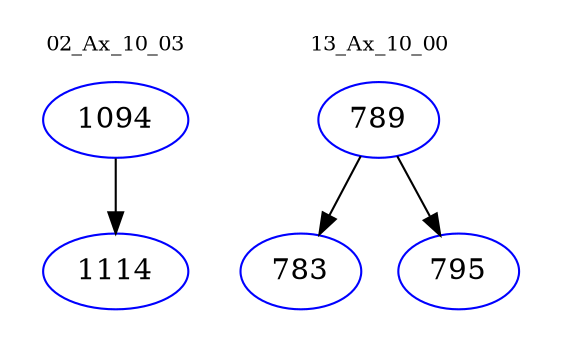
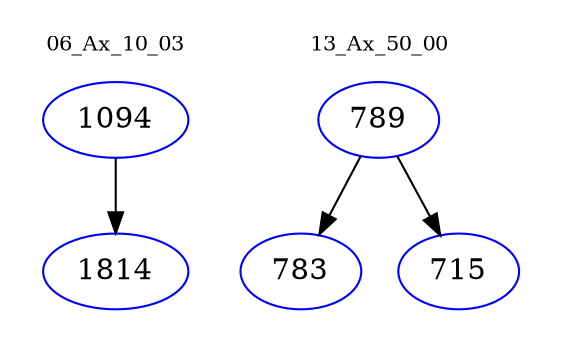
  digraph {
    node [color=blue]
    edge [color=black]
    n1 [label=1094]
-   n2 [label=1114]
+   n2 [label=1814]
    n3 [label=789]
    n4 [label=783]
-   n5 [label=795]
+   n5 [label=715]
    subgraph cluster_1 {
      color=white
      fontsize=10
-     label="02_Ax_10_03"
+     label="06_Ax_10_03"
      n1
      n2
    }
    subgraph cluster_2 {
      color=white
      fontsize=10
-     label="13_Ax_10_00"
+     label="13_Ax_50_00"
      n3
      n4
      n5
    }
    n1 -> n2
    n3 -> n4
    n3 -> n5
  }
